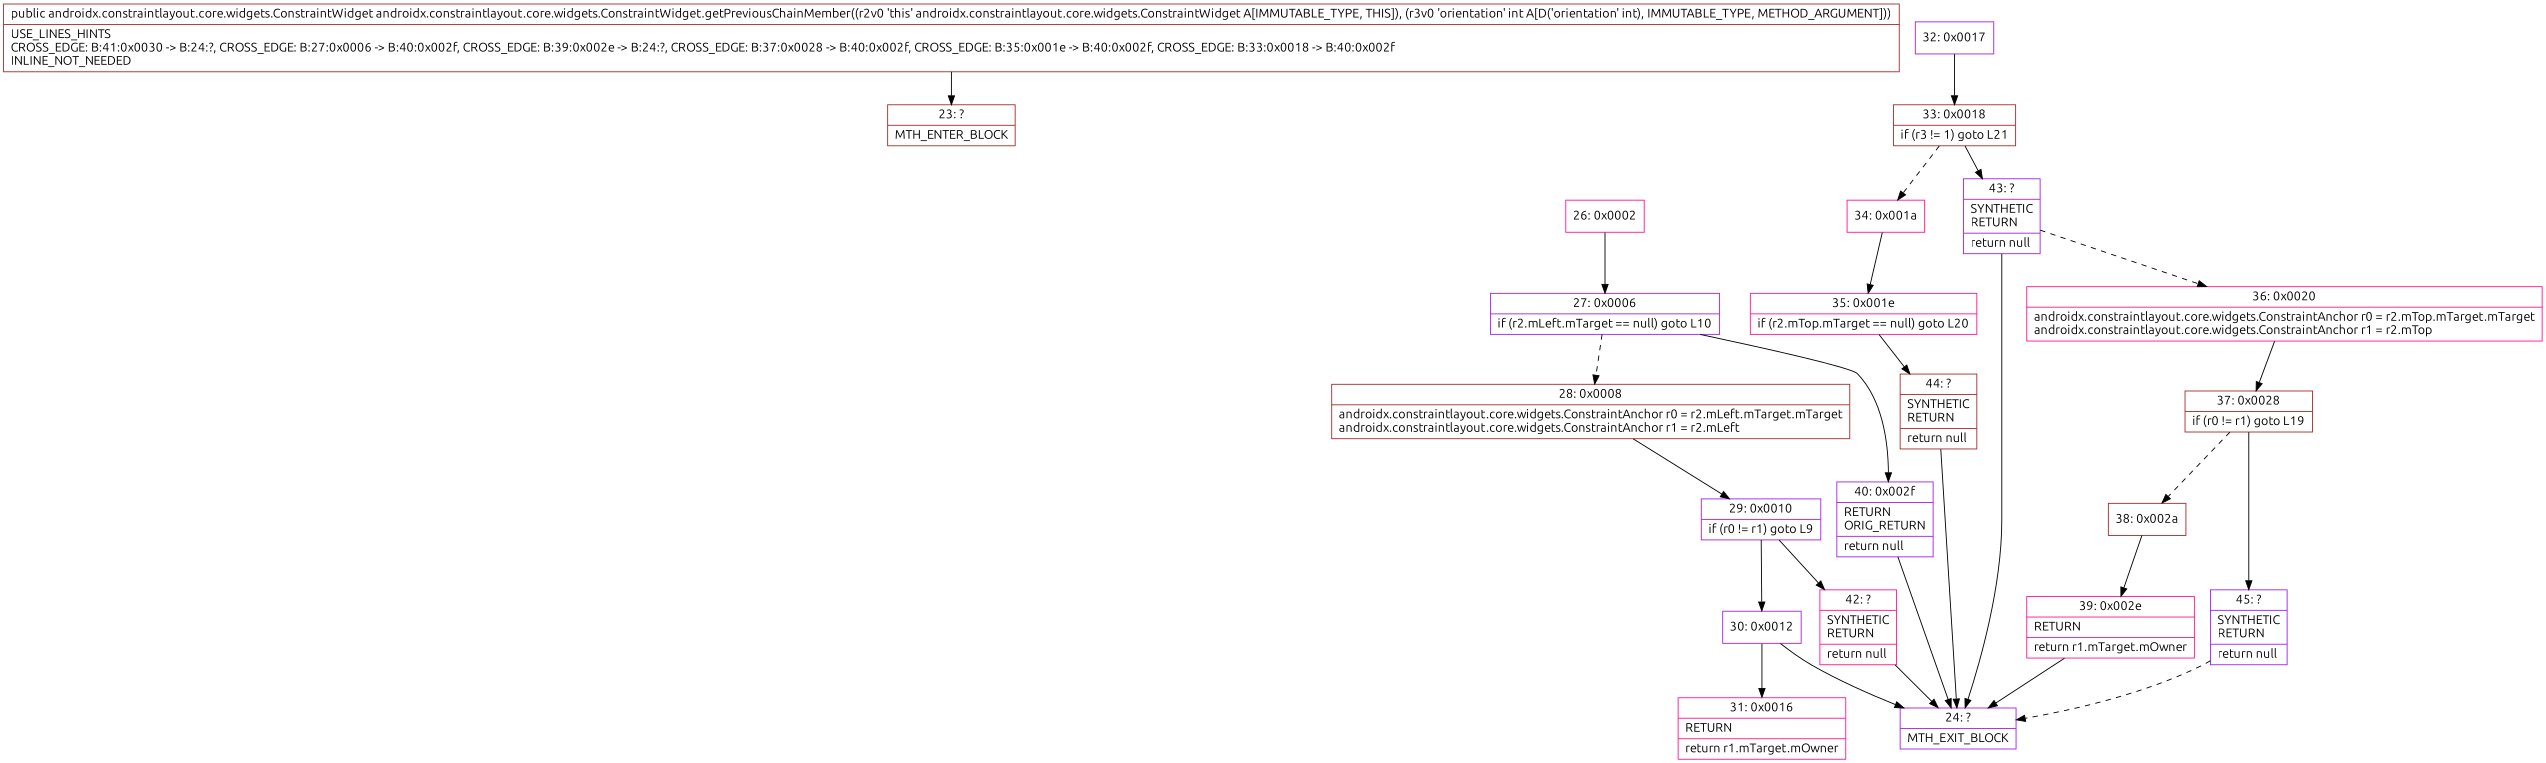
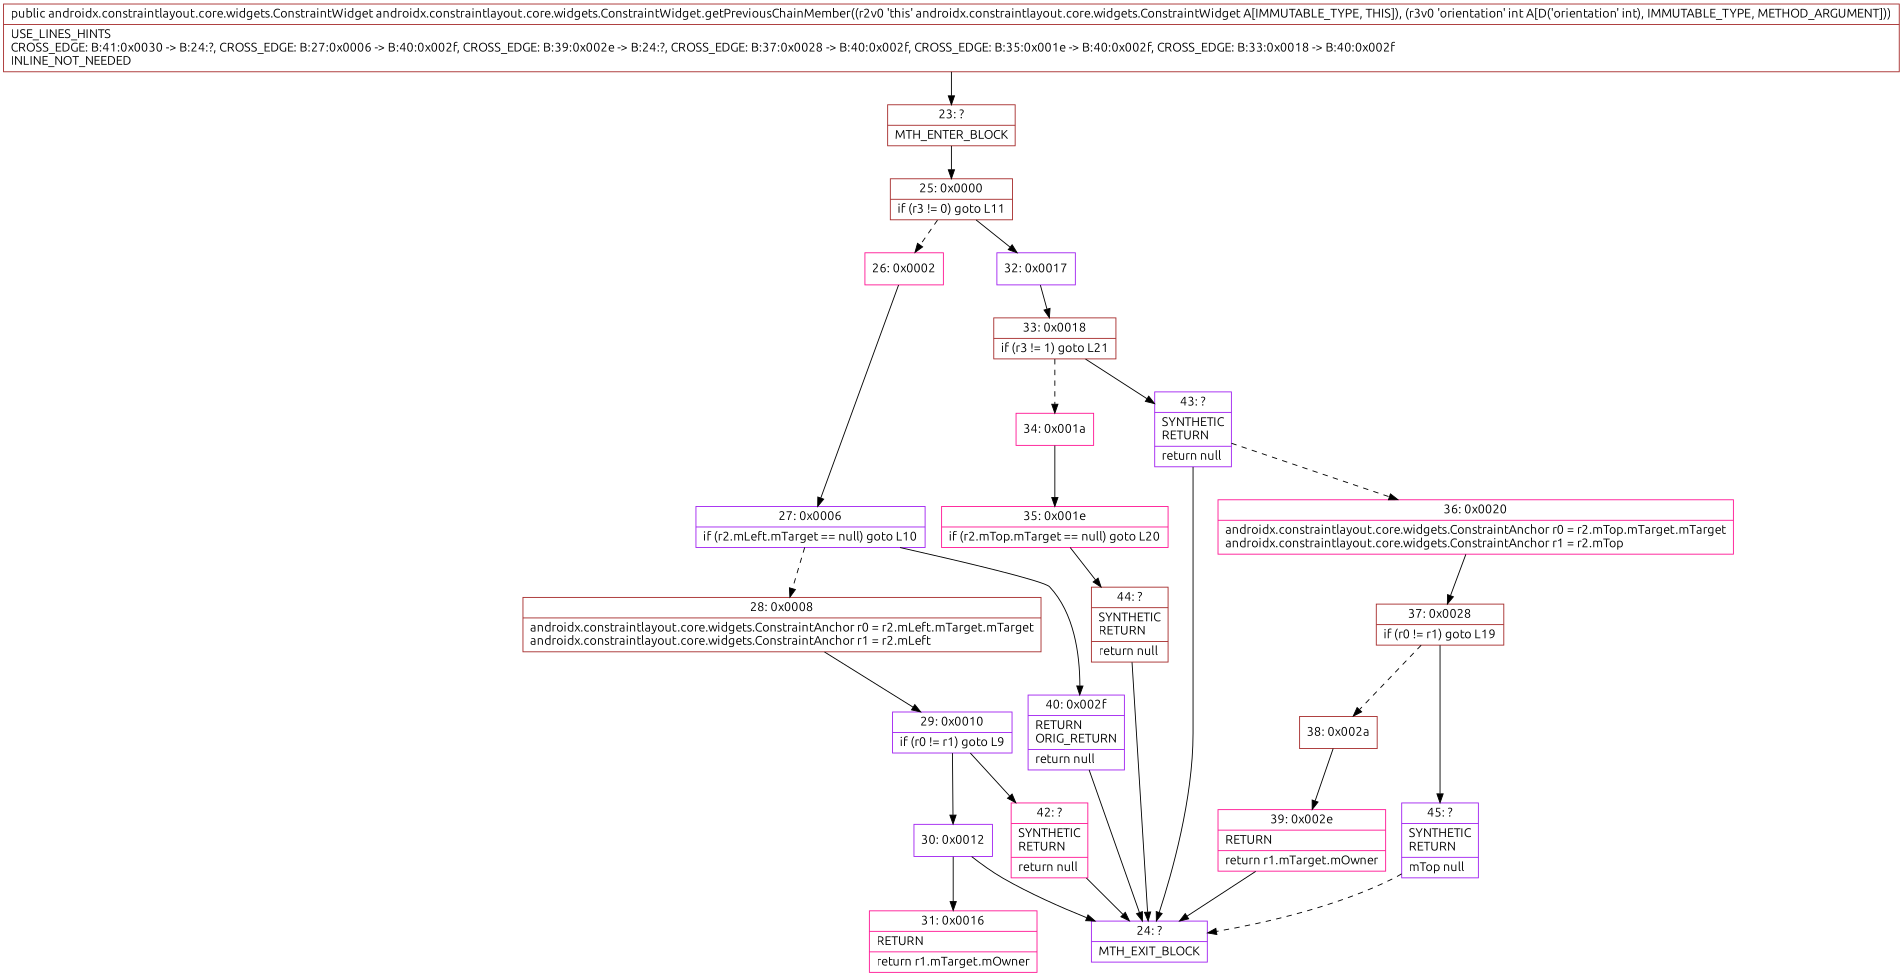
  digraph {
    fontname=Ubuntu
    node [color=brown fontname=Ubuntu shape=record]
    edge [fontname=Ubuntu]
    n1 [label="{23\:\ ?|MTH_ENTER_BLOCK\l}"]
+   n2 [label="{25\:\ 0x0000|if (r3 != 0) goto L11\l}"]
    n3 [color=deeppink label="{26\:\ 0x0002}"]
    n4 [color=purple label="{32\:\ 0x0017}"]
    n5 [color=purple label="{27\:\ 0x0006|if (r2.mLeft.mTarget == null) goto L10\l}"]
    n6 [label="{33\:\ 0x0018|if (r3 != 1) goto L21\l}"]
    n7 [label="{28\:\ 0x0008|androidx.constraintlayout.core.widgets.ConstraintAnchor r0 = r2.mLeft.mTarget.mTarget\landroidx.constraintlayout.core.widgets.ConstraintAnchor r1 = r2.mLeft\l}"]
    n8 [color=purple label="{40\:\ 0x002f|RETURN\lORIG_RETURN\l|return null\l}"]
    n9 [color=purple label="{29\:\ 0x0010|if (r0 != r1) goto L9\l}"]
    n10 [color=purple label="{24\:\ ?|MTH_EXIT_BLOCK\l}"]
    n11 [color=purple label="{30\:\ 0x0012}"]
    n12 [color=deeppink label="{42\:\ ?|SYNTHETIC\lRETURN\l|return null\l}"]
    n13 [color=deeppink label="{31\:\ 0x0016|RETURN\l|return r1.mTarget.mOwner\l}"]
    n14 [color=deeppink label="{34\:\ 0x001a}"]
    n15 [color=purple label="{43\:\ ?|SYNTHETIC\lRETURN\l|return null\l}"]
    n16 [color=deeppink label="{35\:\ 0x001e|if (r2.mTop.mTarget == null) goto L20\l}"]
    n17 [color=deeppink label="{36\:\ 0x0020|androidx.constraintlayout.core.widgets.ConstraintAnchor r0 = r2.mTop.mTarget.mTarget\landroidx.constraintlayout.core.widgets.ConstraintAnchor r1 = r2.mTop\l}"]
    n18 [label="{44\:\ ?|SYNTHETIC\lRETURN\l|return null\l}"]
    n19 [label="{37\:\ 0x0028|if (r0 != r1) goto L19\l}"]
    n20 [label="{38\:\ 0x002a}"]
-   n21 [color=purple label="{45\:\ ?|SYNTHETIC\lRETURN\l|return null\l}"]
+   n21 [color=purple label="{45\:\ ?|SYNTHETIC\lRETURN\l|mTop null\l}"]
    n22 [color=deeppink label="{39\:\ 0x002e|RETURN\l|return r1.mTarget.mOwner\l}"]
    n23 [label="{public androidx.constraintlayout.core.widgets.ConstraintWidget androidx.constraintlayout.core.widgets.ConstraintWidget.getPreviousChainMember((r2v0 'this' androidx.constraintlayout.core.widgets.ConstraintWidget A[IMMUTABLE_TYPE, THIS]), (r3v0 'orientation' int A[D('orientation' int), IMMUTABLE_TYPE, METHOD_ARGUMENT]))  | USE_LINES_HINTS\lCROSS_EDGE: B:41:0x0030 \-\> B:24:?, CROSS_EDGE: B:27:0x0006 \-\> B:40:0x002f, CROSS_EDGE: B:39:0x002e \-\> B:24:?, CROSS_EDGE: B:37:0x0028 \-\> B:40:0x002f, CROSS_EDGE: B:35:0x001e \-\> B:40:0x002f, CROSS_EDGE: B:33:0x0018 \-\> B:40:0x002f\lINLINE_NOT_NEEDED\l}"]
+   n1 -> n2
+   n2 -> n3 [style=dashed]
+   n2 -> n4
    n3 -> n5
    n4 -> n6
    n5 -> n7 [style=dashed]
    n5 -> n8
    n6 -> n14 [style=dashed]
    n6 -> n15
    n7 -> n9
    n8 -> n10
    n9 -> n11 [style=solid]
    n9 -> n12
    n11 -> n10
    n11 -> n13
    n12 -> n10
    n14 -> n16
    n15 -> n10
    n15 -> n17 [style=dashed]
    n16 -> n18
    n17 -> n19
    n18 -> n10
    n19 -> n20 [style=dashed]
    n19 -> n21
    n20 -> n22
    n21 -> n10 [style=dashed]
    n22 -> n10
    n23 -> n1
  }
